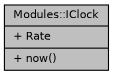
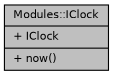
  digraph {
-   n1 [color=black fillcolor=grey75 fontcolor=black fontname=Helvetica fontsize=10 height=0.2 label="{Modules::IClock\n|+ Rate\l|+ now()\l}" shape=record style=filled width=0.4]
+   n1 [color=black fillcolor=grey75 fontcolor=black fontname=Helvetica fontsize=10 height=0.2 label="{Modules::IClock\n|+ IClock\l|+ now()\l}" shape=record style=filled width=0.4]
  }
